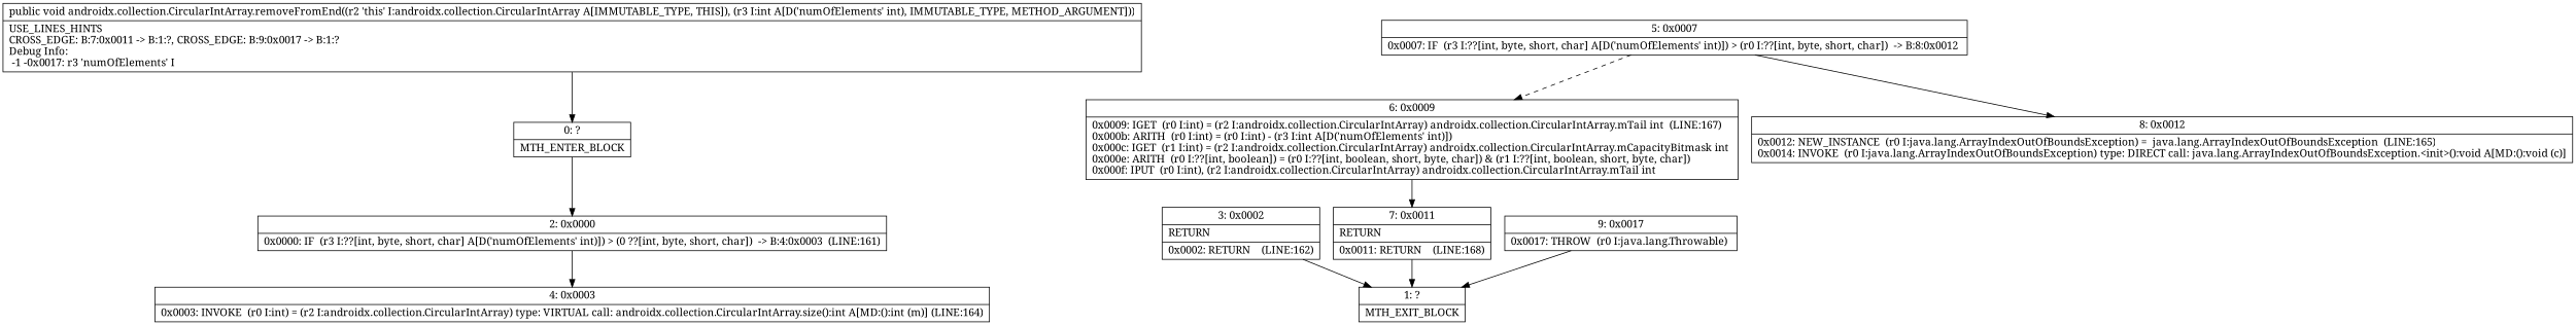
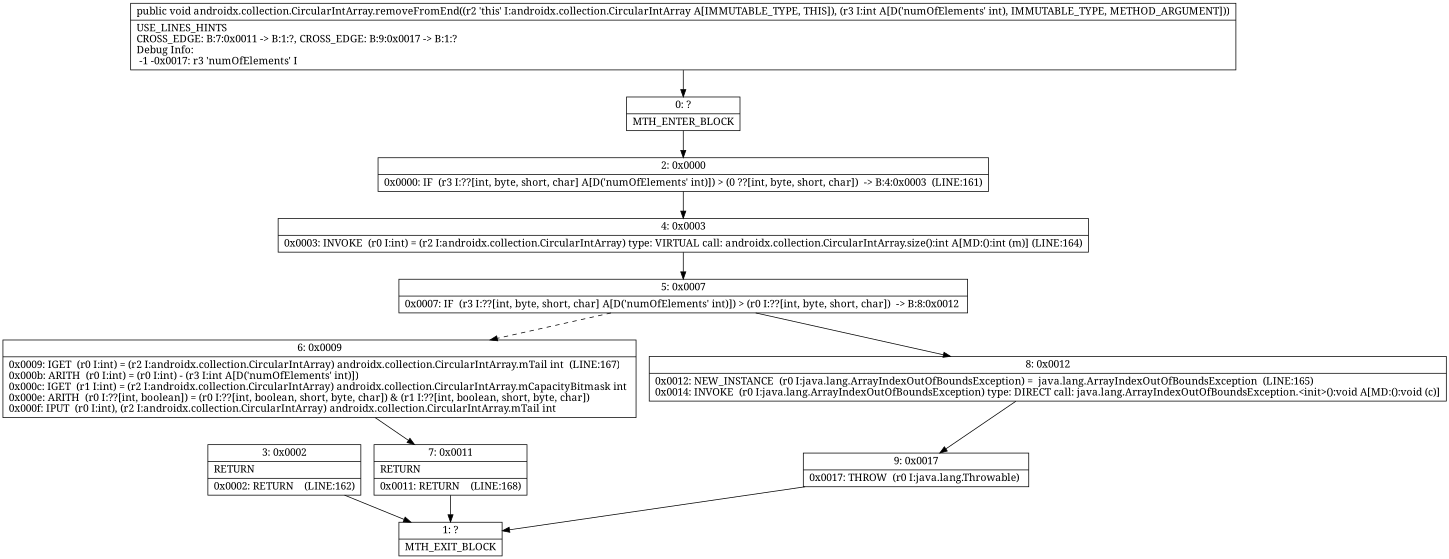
  digraph {
    fontname="Noto Serif"
    node [fontname="Noto Serif" shape=record]
    edge [fontname="Noto Serif"]
    n1 [label="{0\:\ ?|MTH_ENTER_BLOCK\l}"]
    n2 [label="{2\:\ 0x0000|0x0000: IF  (r3 I:??[int, byte, short, char] A[D('numOfElements' int)]) \> (0 ??[int, byte, short, char])  \-\> B:4:0x0003  (LINE:161)\l}"]
    n3 [label="{4\:\ 0x0003|0x0003: INVOKE  (r0 I:int) = (r2 I:androidx.collection.CircularIntArray) type: VIRTUAL call: androidx.collection.CircularIntArray.size():int A[MD:():int (m)] (LINE:164)\l}"]
    n4 [label="{3\:\ 0x0002|RETURN\l|0x0002: RETURN    (LINE:162)\l}"]
    n5 [label="{1\:\ ?|MTH_EXIT_BLOCK\l}"]
    n6 [label="{5\:\ 0x0007|0x0007: IF  (r3 I:??[int, byte, short, char] A[D('numOfElements' int)]) \> (r0 I:??[int, byte, short, char])  \-\> B:8:0x0012 \l}"]
    n7 [label="{6\:\ 0x0009|0x0009: IGET  (r0 I:int) = (r2 I:androidx.collection.CircularIntArray) androidx.collection.CircularIntArray.mTail int  (LINE:167)\l0x000b: ARITH  (r0 I:int) = (r0 I:int) \- (r3 I:int A[D('numOfElements' int)]) \l0x000c: IGET  (r1 I:int) = (r2 I:androidx.collection.CircularIntArray) androidx.collection.CircularIntArray.mCapacityBitmask int \l0x000e: ARITH  (r0 I:??[int, boolean]) = (r0 I:??[int, boolean, short, byte, char]) & (r1 I:??[int, boolean, short, byte, char]) \l0x000f: IPUT  (r0 I:int), (r2 I:androidx.collection.CircularIntArray) androidx.collection.CircularIntArray.mTail int \l}"]
    n8 [label="{8\:\ 0x0012|0x0012: NEW_INSTANCE  (r0 I:java.lang.ArrayIndexOutOfBoundsException) =  java.lang.ArrayIndexOutOfBoundsException  (LINE:165)\l0x0014: INVOKE  (r0 I:java.lang.ArrayIndexOutOfBoundsException) type: DIRECT call: java.lang.ArrayIndexOutOfBoundsException.\<init\>():void A[MD:():void (c)]\l}"]
    n9 [label="{7\:\ 0x0011|RETURN\l|0x0011: RETURN    (LINE:168)\l}"]
    n10 [label="{9\:\ 0x0017|0x0017: THROW  (r0 I:java.lang.Throwable) \l}"]
    n11 [label="{public void androidx.collection.CircularIntArray.removeFromEnd((r2 'this' I:androidx.collection.CircularIntArray A[IMMUTABLE_TYPE, THIS]), (r3 I:int A[D('numOfElements' int), IMMUTABLE_TYPE, METHOD_ARGUMENT]))  | USE_LINES_HINTS\lCROSS_EDGE: B:7:0x0011 \-\> B:1:?, CROSS_EDGE: B:9:0x0017 \-\> B:1:?\lDebug Info:\l  \-1 \-0x0017: r3 'numOfElements' I\l}"]
    n1 -> n2
    n2 -> n3
+   n3 -> n6
    n4 -> n5
    n6 -> n7 [style=dashed]
    n6 -> n8
    n7 -> n9
+   n8 -> n10
    n9 -> n5
    n10 -> n5
    n11 -> n1
  }
